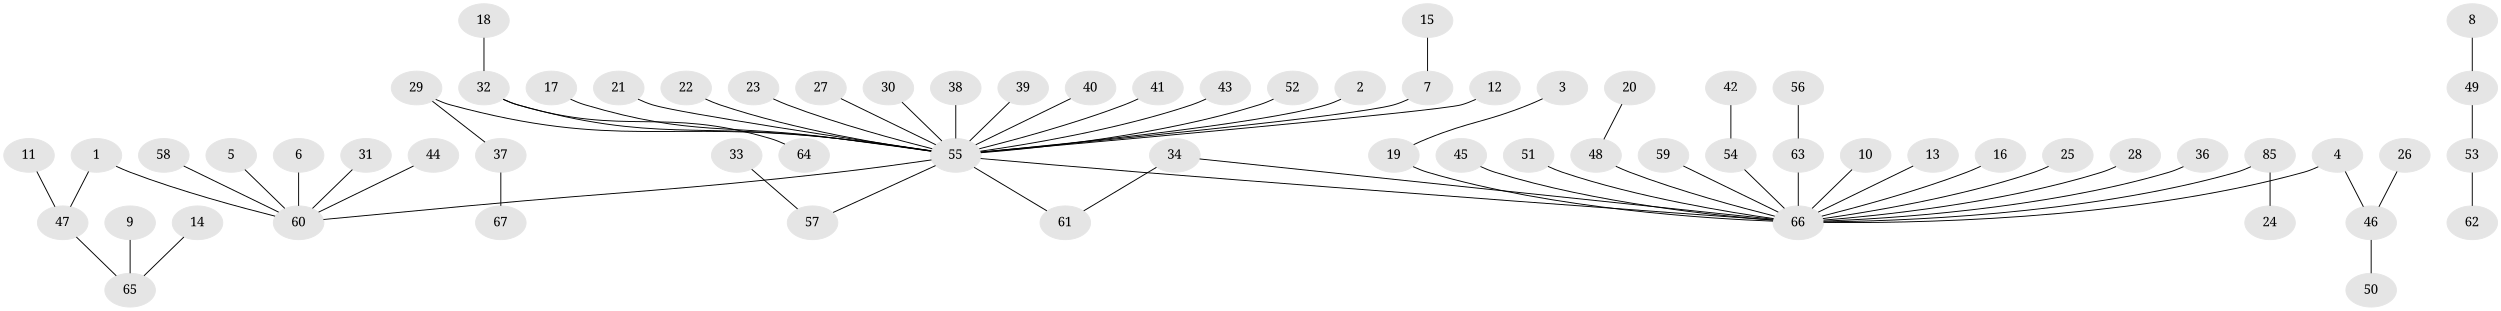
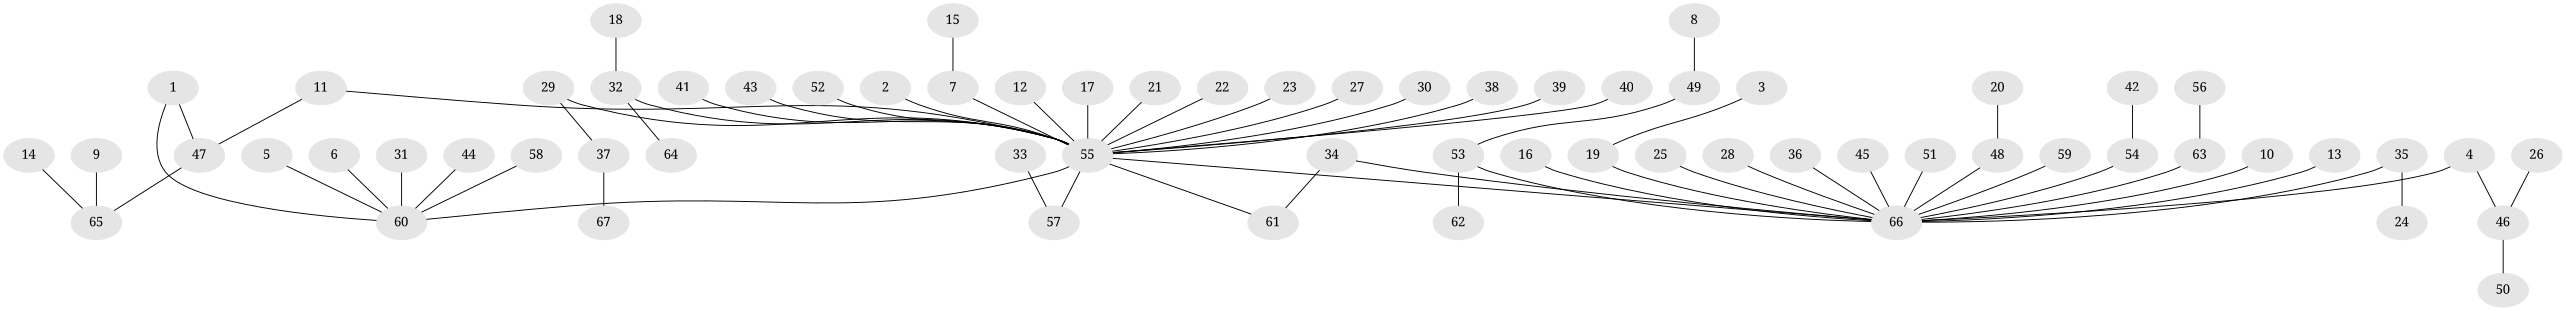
  graph {
    fontname="Noto Serif"
    node [color=gray90 fontname="Noto Serif" style=filled]
    edge [fontname="Noto Serif" weight=1.0]
    1
    47
    60
    65
    2
    55
    66
    57
    61
    3
    19
    4
    46
    50
    5
    6
    7
    8
    49
    53
    9
    10
    11
    12
    13
    14
    15
    16
    17
    18
    32
    64
    20
    48
    21
    22
    23
    25
    26
    27
    28
    29
    37
    67
    30
    31
    33
    34
-   35 [label=85]
+   35
    24
    36
    38
    39
    40
    41
    42
    54
    43
    44
    45
    62
    51
    52
    56
    63
    58
    59
    1 -- 47
    1 -- 60
    47 -- 65
    2 -- 55
    55 -- 60
    55 -- 66
    55 -- 57
    55 -- 61
    3 -- 19
    19 -- 66
    4 -- 66
    4 -- 46
    46 -- 50
    5 -- 60
    6 -- 60
    7 -- 55
    8 -- 49
    49 -- 53
+   53 -- 66
    53 -- 62
    9 -- 65
    10 -- 66
    11 -- 47
+   11 -- 55
    12 -- 55
    13 -- 66
    14 -- 65
    15 -- 7
    16 -- 66
    17 -- 55
    18 -- 32
    32 -- 55
    32 -- 64
    20 -- 48
    48 -- 66
    21 -- 55
    22 -- 55
    23 -- 55
    25 -- 66
    26 -- 46
    27 -- 55
    28 -- 66
    29 -- 55
    29 -- 37
    37 -- 67
    30 -- 55
    31 -- 60
    33 -- 57
    34 -- 66
    34 -- 61
    35 -- 66
    35 -- 24
    36 -- 66
    38 -- 55
    39 -- 55
    40 -- 55
    41 -- 55
    42 -- 54
    54 -- 66
    43 -- 55
    44 -- 60
    45 -- 66
    51 -- 66
    52 -- 55
    56 -- 63
    63 -- 66
    58 -- 60
    59 -- 66
  }
